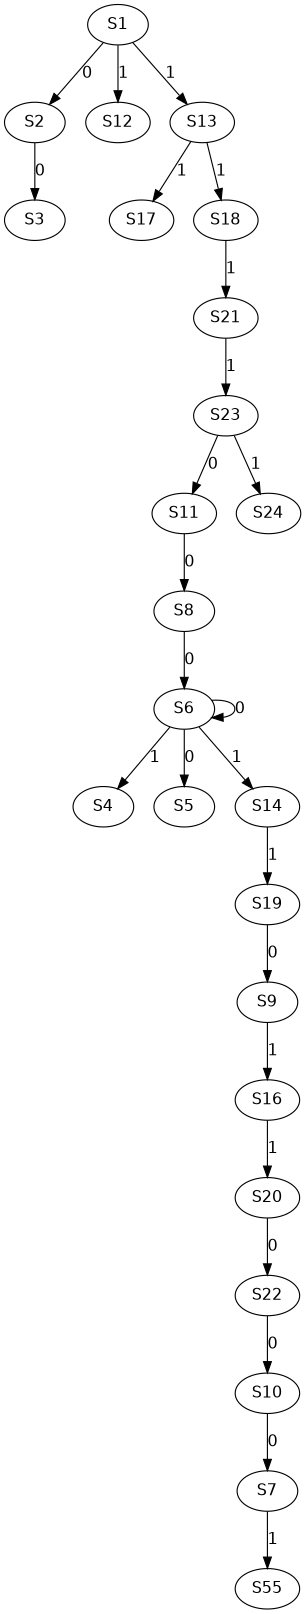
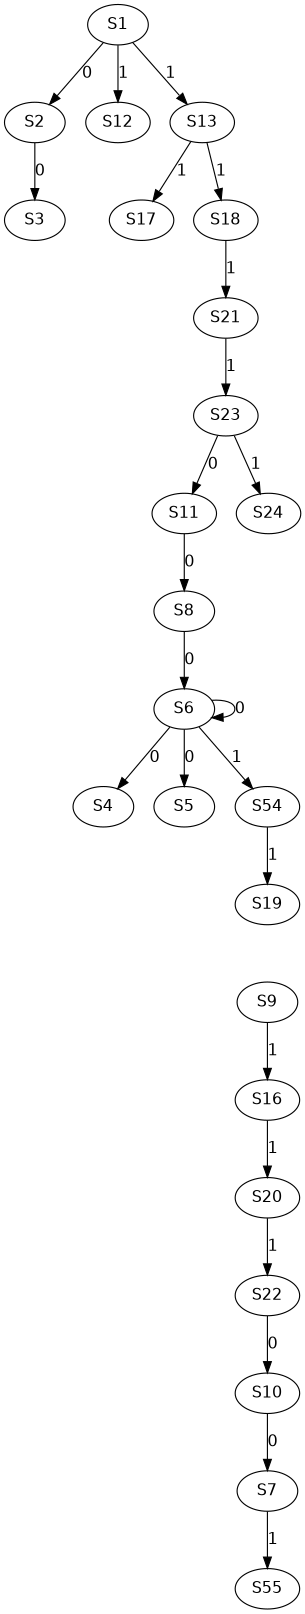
  strict digraph {
    fontname="DejaVu Sans"
    node [fontname="DejaVu Sans"]
    edge [fontname="DejaVu Sans"]
    S1
    S2
    S12
    S13
    S3
    S17
    S18
    S6
    S4
    S5
-   S14
+   S14 [label=S54]
    S19
    S8
    S10
    S7
    n16 [label=S55]
    S11
    S9
    S16
    S20
    S22
    S23
    S24
    S21
    S1 -> S2 [label=0]
    S1 -> S12 [label=1]
    S1 -> S13 [label=1]
    S2 -> S3 [label=0]
    S13 -> S17 [label=1]
    S13 -> S18 [label=1]
    S18 -> S21 [label=1]
    S6 -> S6 [label=0]
-   S6 -> S4 [label=1]
+   S6 -> S4 [label=0]
    S6 -> S5 [label=0]
    S6 -> S14 [label=1]
    S14 -> S19 [label=1]
-   S19 -> S9 [label=0]
    S8 -> S6 [label=0]
    S10 -> S7 [label=0]
    S7 -> n16 [label=1]
    S11 -> S8 [label=0]
    S9 -> S16 [label=1]
    S16 -> S20 [label=1]
-   S20 -> S22 [label=0]
+   S20 -> S22 [label=1]
    S22 -> S10 [label=0]
    S23 -> S11 [label=0]
    S23 -> S24 [label=1]
    S21 -> S23 [label=1]
  }
